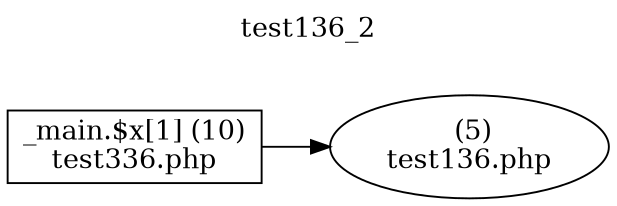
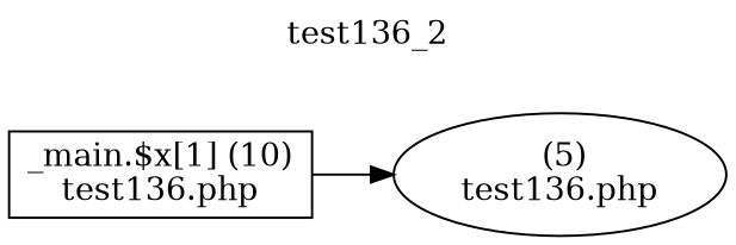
  digraph {
    label=test136_2
    labelloc=t
    rankdir=LR
-   n1 [label="_main.$x[1] (10)\ntest336.php" shape=box]
+   n1 [label="_main.$x[1] (10)\ntest136.php" shape=box]
    n2 [label=" (5)\ntest136.php" shape=ellipse]
    n1 -> n2
  }
